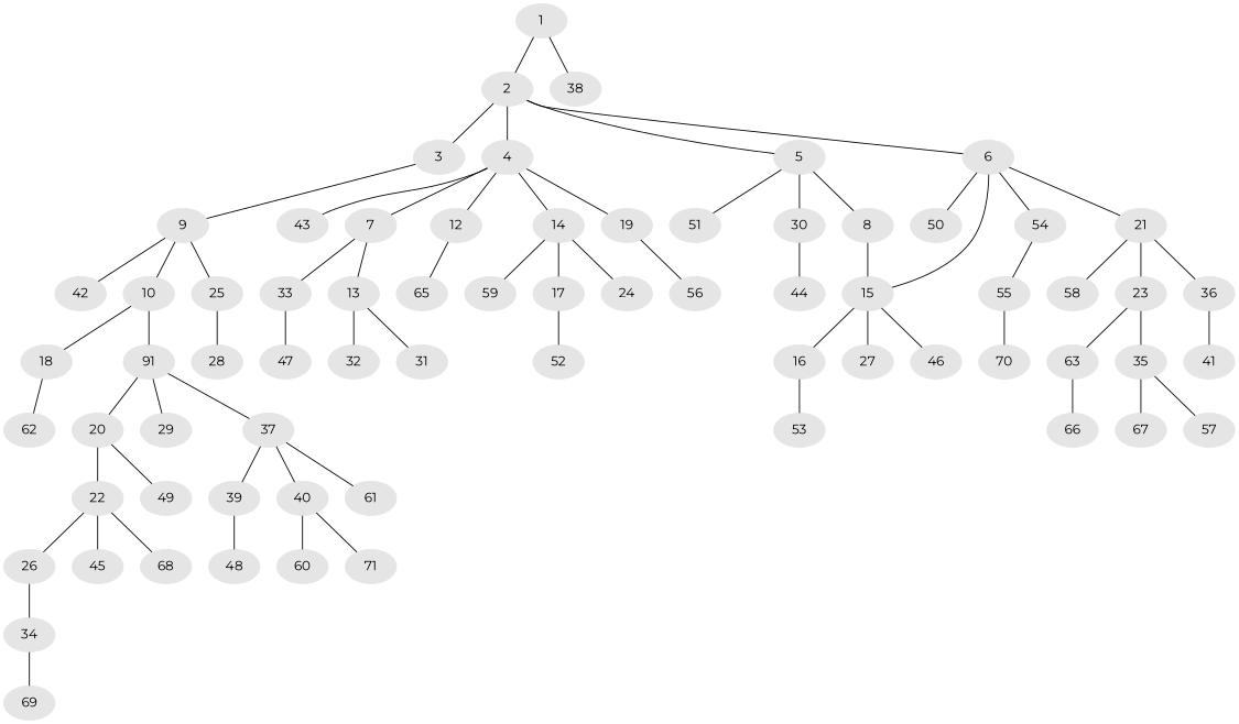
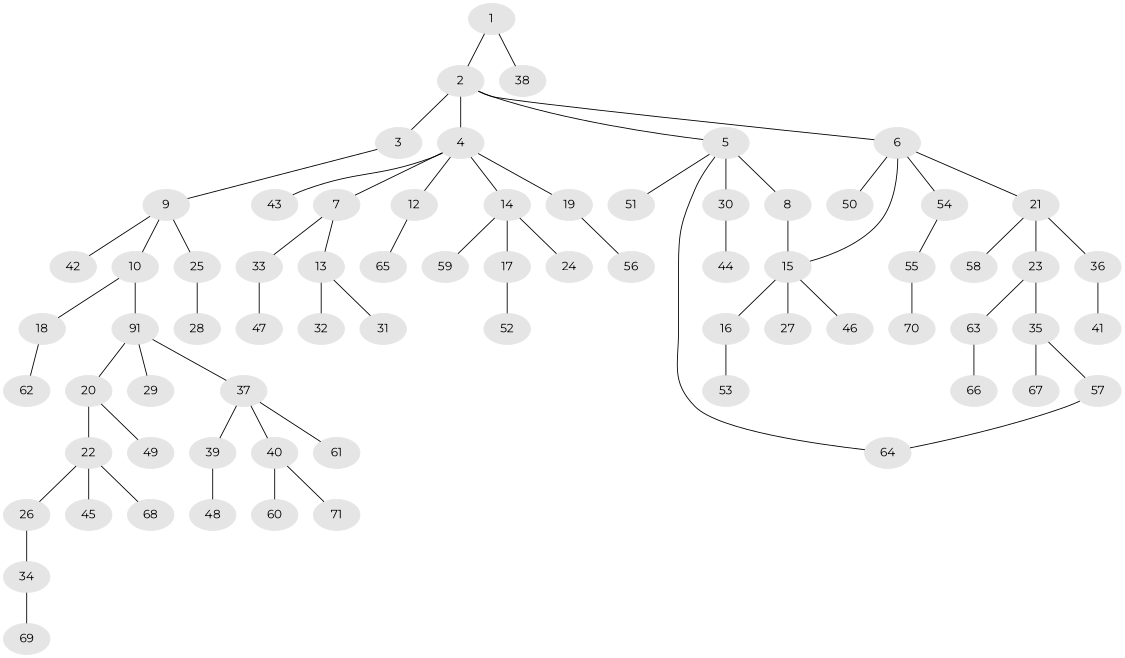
  graph {
    fontname=Montserrat
    node [color=gray90 fontname=Montserrat style=filled]
    edge [fontname=Montserrat weight=1.0]
    1
    2
    38
    3
    4
    5
    6
    9
    7
    12
    14
    19
    43
    8
    30
    51
+   64
    15
    21
    50
    54
    10
    25
    42
    13
    33
    65
    17
    24
    59
    56
    44
    16
    27
    46
    23
    36
    58
    55
    31
    32
    47
    n43 [label=91]
    18
    28
    20
    29
    37
    62
    22
    49
    39
    40
    61
    52
    53
    26
    45
    68
    35
    63
    41
    34
    57
    67
    66
    69
    48
    60
    71
    70
    1 -- 2
    1 -- 38
    2 -- 3 [weight=2.0]
    2 -- 4
    2 -- 5
    2 -- 6
    3 -- 9
    4 -- 7
    4 -- 12
    4 -- 14
    4 -- 19
    4 -- 43
    5 -- 8
    5 -- 30 [weight=5.0]
    5 -- 51
+   5 -- 64
    6 -- 15
    6 -- 21
    6 -- 50
    6 -- 54
    9 -- 10
    9 -- 25
    9 -- 42
    7 -- 13
    7 -- 33
    12 -- 65
    14 -- 17
    14 -- 24 [weight=2.0]
    14 -- 59
    19 -- 56
    8 -- 15
    30 -- 44
    15 -- 16
    15 -- 27
    15 -- 46
    21 -- 23
    21 -- 36 [weight=2.0]
    21 -- 58
    54 -- 55
    10 -- n43
    10 -- 18
    25 -- 28
    13 -- 31
    13 -- 32
    33 -- 47
    17 -- 52
    16 -- 53
    23 -- 35 [weight=2.0]
    23 -- 63
    36 -- 41 [weight=2.0]
    55 -- 70
    n43 -- 20
    n43 -- 29
    n43 -- 37
    18 -- 62
    20 -- 22 [weight=3.0]
    20 -- 49
    37 -- 39
    37 -- 40
    37 -- 61
    22 -- 26
    22 -- 45
    22 -- 68
    39 -- 48
    40 -- 60
    40 -- 71
    26 -- 34
    35 -- 57
    35 -- 67
    63 -- 66 [weight=3.0]
    34 -- 69
+   57 -- 64
  }
